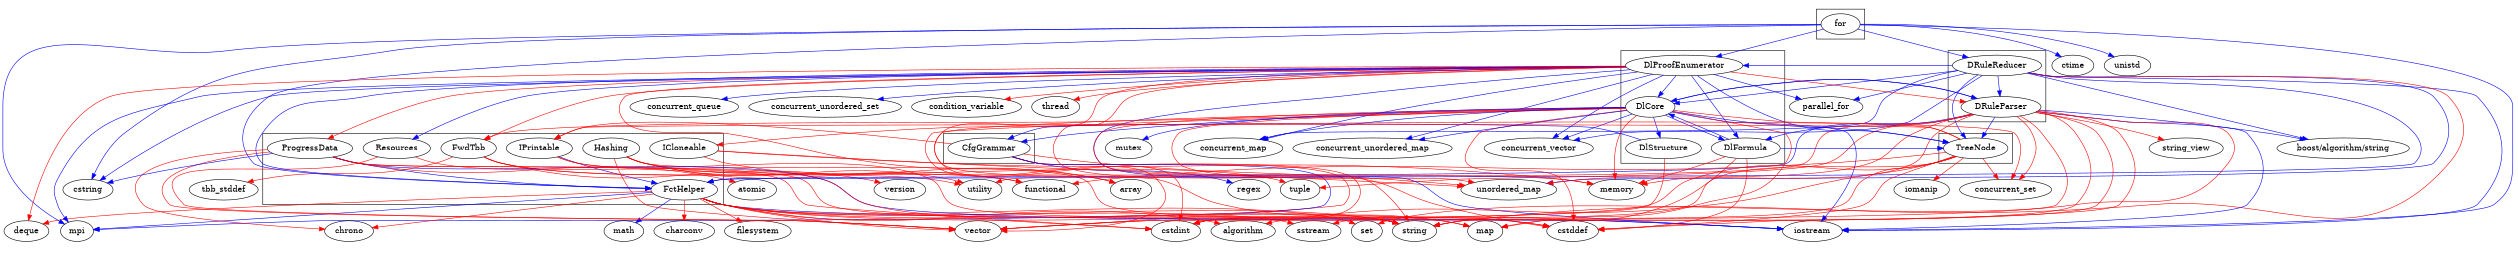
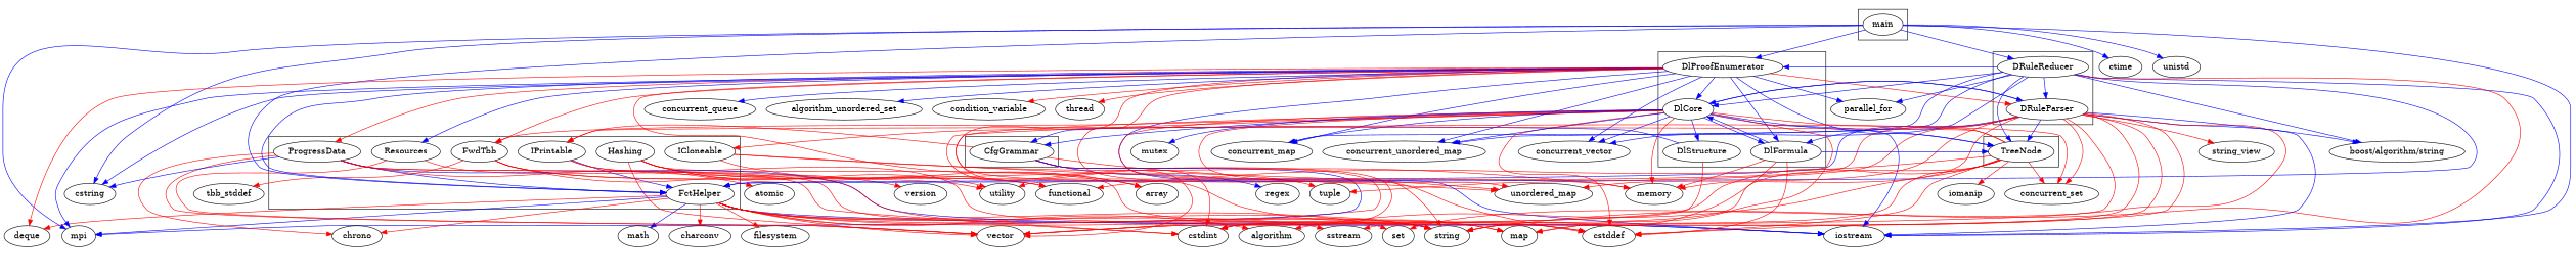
  digraph {
    edge [color=red]
    CfgGrammar
    FctHelper
    IPrintable
    FwdTbb
    Hashing
    ICloneable
    ProgressData
    Resources
-   main [label=for]
+   main
    DRuleReducer
    DRuleParser
    DlProofEnumerator
    DlCore
    DlFormula
    DlStructure
    TreeNode
    regex
    cstdint
    unordered_map
    vector
    mpi
    iostream
    math
    algorithm
    charconv
    chrono
    cstddef
    deque
    filesystem
    map
    set
    sstream
    string
    memory
    version
    tbb_stddef
    functional
    utility
    tuple
    array
    cstring
    atomic
    ctime
    unistd
    "boost/algorithm/string"
    concurrent_map
    concurrent_unordered_map
    concurrent_vector
    parallel_for
    string_view
    n51 [label=concurrent_set]
    concurrent_queue
-   concurrent_unordered_set
+   concurrent_unordered_set [label=algorithm_unordered_set]
    condition_variable
    thread
    mutex
    iomanip
    subgraph cluster_1 {
      CfgGrammar
    }
    subgraph cluster_2 {
      FctHelper
      IPrintable
      FwdTbb
      Hashing
      ICloneable
      ProgressData
      Resources
    }
    subgraph cluster_3 {
      main
    }
    subgraph cluster_4 {
      DRuleReducer
      DRuleParser
    }
    subgraph cluster_5 {
      DlProofEnumerator
      DlCore
      DlFormula
      DlStructure
    }
    subgraph cluster_6 {
      TreeNode
    }
    CfgGrammar -> IPrintable
    CfgGrammar -> regex [color=blue]
    CfgGrammar -> cstdint
    CfgGrammar -> unordered_map
    CfgGrammar -> vector
    CfgGrammar -> mpi [color=blue]
    FctHelper -> cstdint
    FctHelper -> vector
    FctHelper -> mpi [color=blue]
    FctHelper -> iostream [color=blue]
    FctHelper -> math [color=blue]
    FctHelper -> algorithm
    FctHelper -> charconv
    FctHelper -> chrono
    FctHelper -> cstddef
    FctHelper -> deque
    FctHelper -> filesystem
    FctHelper -> map
    FctHelper -> set
    FctHelper -> sstream
    FctHelper -> string
    IPrintable -> FctHelper [color=blue]
    IPrintable -> string
    IPrintable -> memory
    FwdTbb -> version
    FwdTbb -> tbb_stddef
    FwdTbb -> functional
    FwdTbb -> utility
    Hashing -> vector
    Hashing -> cstddef
    Hashing -> functional
    Hashing -> utility
    Hashing -> tuple
    ICloneable -> unordered_map
    ICloneable -> memory
    ICloneable -> array
    ProgressData -> FctHelper [color=blue]
    ProgressData -> cstdint
    ProgressData -> vector
    ProgressData -> iostream [color=blue]
    ProgressData -> chrono
    ProgressData -> string
    ProgressData -> cstring [color=blue]
    ProgressData -> atomic
    Resources -> vector
    Resources -> string
    main -> FctHelper [color=blue]
    main -> DRuleReducer [color=blue]
    main -> DlProofEnumerator [color=blue]
    main -> mpi [color=blue]
    main -> iostream [color=blue]
    main -> cstring [color=blue]
    main -> ctime [color=blue]
    main -> unistd [color=blue]
    DRuleReducer -> FctHelper [color=blue]
    DRuleReducer -> DRuleParser [color=blue]
    DRuleReducer -> DlProofEnumerator [color=blue]
    DRuleReducer -> DlCore [color=blue]
    DRuleReducer -> TreeNode [color=blue]
    DRuleReducer -> iostream [color=blue]
    DRuleReducer -> string
    DRuleReducer -> "boost/algorithm/string" [color=blue]
    DRuleReducer -> concurrent_map [color=blue]
-   DRuleReducer -> unordered_map [color=blue]
+   DRuleReducer -> concurrent_unordered_map [color=blue]
    DRuleReducer -> concurrent_vector [color=blue]
    DRuleReducer -> parallel_for [color=blue]
    DRuleParser -> FctHelper [color=blue]
    DRuleParser -> DlCore [color=blue]
    DRuleParser -> DlFormula [color=blue]
    DRuleParser -> TreeNode [color=blue]
    DRuleParser -> unordered_map
    DRuleParser -> vector
    DRuleParser -> iostream [color=blue]
    DRuleParser -> cstddef
    DRuleParser -> map
    DRuleParser -> set
    DRuleParser -> string
    DRuleParser -> memory
    DRuleParser -> utility
    DRuleParser -> tuple
    DRuleParser -> "boost/algorithm/string" [color=blue]
    DRuleParser -> string_view
    DRuleParser -> n51
    DlProofEnumerator -> FctHelper [color=blue]
    DlProofEnumerator -> FwdTbb
    DlProofEnumerator -> ProgressData
    DlProofEnumerator -> Resources [color=blue]
    DlProofEnumerator -> DRuleParser
    DlProofEnumerator -> DlCore [color=blue]
    DlProofEnumerator -> DlFormula [color=blue]
    DlProofEnumerator -> TreeNode [color=blue]
    DlProofEnumerator -> mpi [color=blue]
    DlProofEnumerator -> iostream [color=blue]
    DlProofEnumerator -> cstddef
    DlProofEnumerator -> deque
    DlProofEnumerator -> map
    DlProofEnumerator -> array
    DlProofEnumerator -> cstring [color=blue]
    DlProofEnumerator -> concurrent_map [color=blue]
    DlProofEnumerator -> concurrent_unordered_map [color=blue]
    DlProofEnumerator -> concurrent_vector [color=blue]
    DlProofEnumerator -> parallel_for [color=blue]
    DlProofEnumerator -> concurrent_queue [color=blue]
    DlProofEnumerator -> concurrent_unordered_set [color=blue]
    DlProofEnumerator -> condition_variable
    DlProofEnumerator -> thread
    DlCore -> CfgGrammar [color=blue]
    DlCore -> FwdTbb
    DlCore -> DRuleParser [color=blue]
    DlCore -> DlFormula [color=blue]
    DlCore -> DlStructure [color=blue]
    DlCore -> TreeNode [color=blue]
    DlCore -> cstdint
    DlCore -> unordered_map
    DlCore -> vector
    DlCore -> iostream [color=blue]
    DlCore -> cstddef
    DlCore -> map
    DlCore -> string
    DlCore -> memory
    DlCore -> concurrent_map [color=blue]
    DlCore -> concurrent_unordered_map [color=blue]
    DlCore -> concurrent_vector [color=blue]
    DlCore -> n51
    DlCore -> mutex [color=blue]
    DlFormula -> DlCore [color=blue]
    DlFormula -> TreeNode [color=blue]
    DlFormula -> cstddef
    DlFormula -> string
    DlFormula -> memory
    DlStructure -> CfgGrammar [color=blue]
    DlStructure -> cstdint
    TreeNode -> IPrintable
    TreeNode -> ICloneable
    TreeNode -> cstdint
    TreeNode -> vector
    TreeNode -> algorithm
    TreeNode -> cstddef
    TreeNode -> sstream
    TreeNode -> functional
    TreeNode -> n51
    TreeNode -> iomanip
  }
